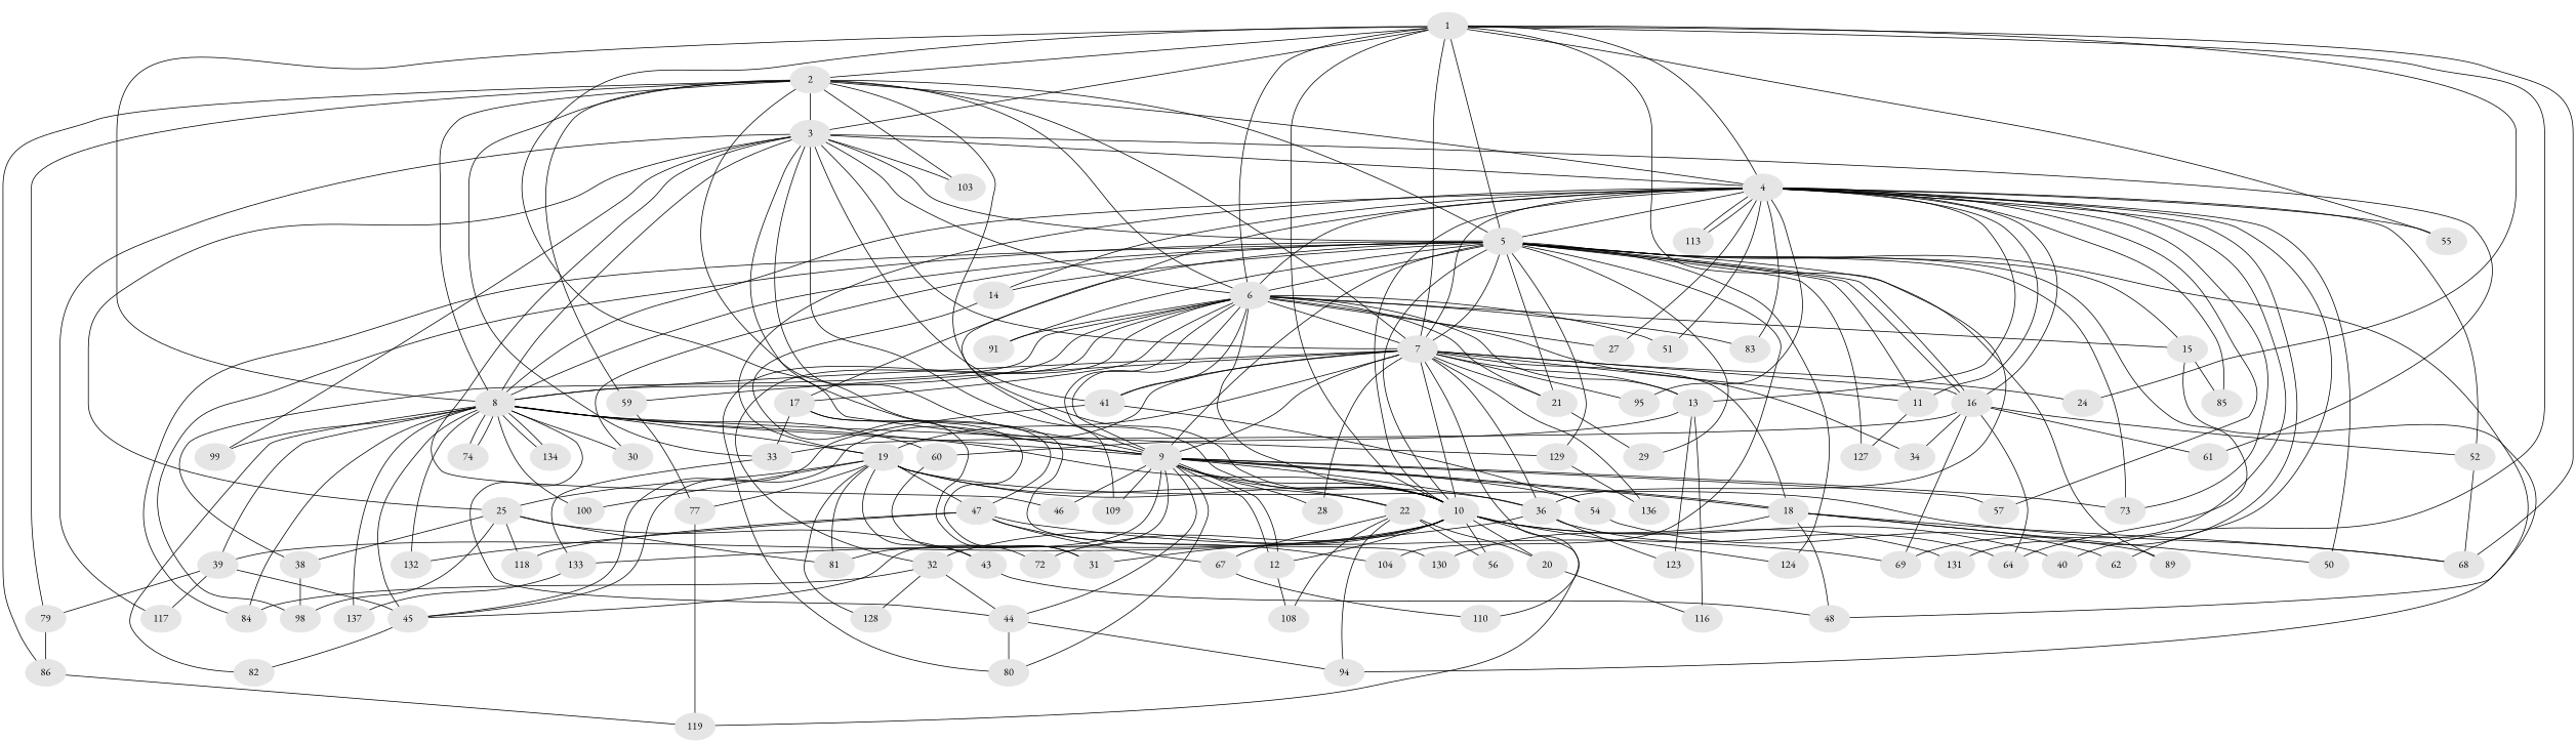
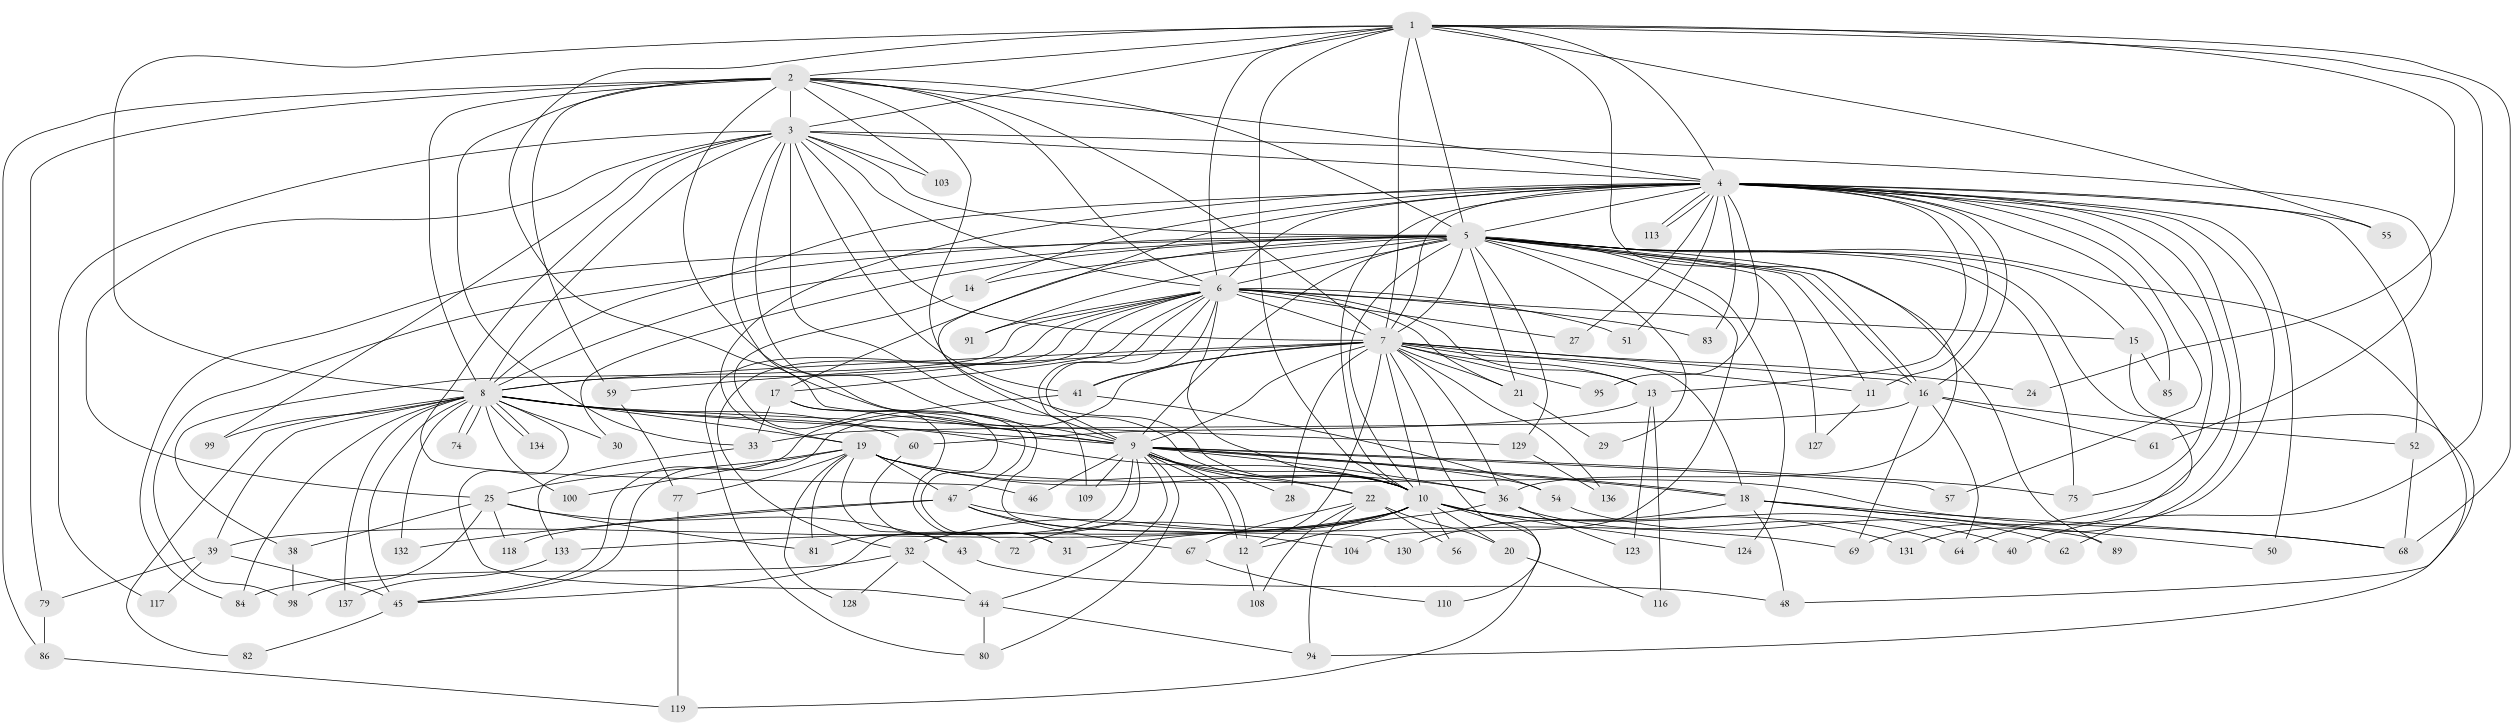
  graph {
    fontname="EB Garamond"
    node [color=gray90 fontname="EB Garamond" style=filled]
    edge [fontname="EB Garamond"]
    1 [super="+78"]
    2 [super="+63"]
    3 [super="+97"]
    4 [super="+111"]
    5 [super="+37"]
    6 [super="+66"]
    7 [super="+70"]
    8 [super="+65"]
    9 [super="+105"]
    10 [super="+102"]
    24
    36 [super="+42"]
    40
    55
    68 [super="+112"]
    33 [super="+87"]
    59
    79
    86 [super="+121"]
    103
    25 [super="+26"]
    41 [super="+115"]
    46
    61
    99 [super="+125"]
    117
    130
    11 [super="+58"]
    13 [super="+53"]
    14
    16 [super="+20"]
    19 [super="+35"]
    27
    50
    51
    52 [super="+71"]
    57
    62
    69
-   73 [super="+76"]
+   73 [super="+76" label=75]
    83
    85
    95
    113
    131
    15
    17
    21 [super="+135"]
    29
    30
    48
    64 [super="+75"]
    84 [super="+93"]
    89
    91
    98 [super="+122"]
    104
    124
    127
    129
    32 [super="+107"]
-   34
    38
    80
    109
    18 [super="+49"]
    28
    45 [super="+101"]
    110
    136
    39 [super="+88"]
    44 [super="+90"]
    60
    74
    82
    100
    132
    134
    137
    12
    22 [super="+126"]
    54
    81 [super="+114"]
    n84 [label=20]
    31 [super="+96"]
    56
    72
    119
    123
    133
    77
    43 [super="+120"]
    118
    116
    47 [super="+92"]
    128
    94
    108
    67
    1 -- 2
    1 -- 3
    1 -- 4
    1 -- 5
    1 -- 6
    1 -- 7
    1 -- 8
    1 -- 9
    1 -- 10
    1 -- 24
    1 -- 36
    1 -- 40
    1 -- 55
    1 -- 68
    2 -- 3
    2 -- 4
    2 -- 5
    2 -- 6
    2 -- 7
    2 -- 8
    2 -- 9 [weight=2]
    2 -- 10
    2 -- 33
    2 -- 59
    2 -- 79
    2 -- 86
    2 -- 103
    3 -- 4
    3 -- 5
    3 -- 6
    3 -- 7
    3 -- 8
    3 -- 9
    3 -- 10
    3 -- 103
    3 -- 25
    3 -- 41
    3 -- 46
    3 -- 61
    3 -- 99 [weight=2]
    3 -- 117
    3 -- 130
    4 -- 5
    4 -- 6
    4 -- 7
    4 -- 8
    4 -- 9
    4 -- 10
    4 -- 55
    4 -- 11
    4 -- 13
    4 -- 14
    4 -- 16
    4 -- 19
    4 -- 27
    4 -- 50
    4 -- 51
    4 -- 52
    4 -- 57
    4 -- 62
    4 -- 69
    4 -- 73
    4 -- 83
    4 -- 85
    4 -- 95
    4 -- 113
    4 -- 113
    4 -- 131
    5 -- 6 [weight=2]
    5 -- 7 [weight=2]
    5 -- 8
    5 -- 9
    5 -- 10
    5 -- 11
    5 -- 14
    5 -- 16
    5 -- 16
    5 -- 73
    5 -- 15
    5 -- 17
    5 -- 21
    5 -- 29
    5 -- 30
    5 -- 48
    5 -- 64
    5 -- 84
    5 -- 89
    5 -- 91
    5 -- 98
    5 -- 104
    5 -- 124
    5 -- 127
    5 -- 129
    6 -- 7 [weight=2]
    6 -- 8
    6 -- 9
    6 -- 10
    6 -- 41
    6 -- 13
    6 -- 27
    6 -- 51
    6 -- 83
    6 -- 15
    6 -- 17
    6 -- 21
    6 -- 91
    6 -- 32
-   6 -- 34
    6 -- 38
    6 -- 80
    6 -- 109
    7 -- 8
    7 -- 9
    7 -- 10
    7 -- 24
    7 -- 36
    7 -- 59
    7 -- 41
    7 -- 11
    7 -- 13
    7 -- 16
-   7 -- 19
+   7 -- 12
    7 -- 95
    7 -- 21
    7 -- 18
    7 -- 28
    7 -- 45
    7 -- 110
    7 -- 136
    8 -- 9
    8 -- 10
    8 -- 99
    8 -- 19
    8 -- 30
    8 -- 84
    8 -- 129
    8 -- 45 [weight=2]
    8 -- 39
    8 -- 44
    8 -- 60
    8 -- 74
    8 -- 74
    8 -- 82
    8 -- 100
    8 -- 132
    8 -- 134
    8 -- 134
    8 -- 137
    9 -- 10
    9 -- 36
    9 -- 46
    9 -- 57
    9 -- 73
    9 -- 80
    9 -- 109
    9 -- 18
    9 -- 18
    9 -- 28
    9 -- 45
    9 -- 44
    9 -- 12
    9 -- 12
    9 -- 22
    9 -- 54
    9 -- 81
    10 -- 40
    10 -- 131
    10 -- 124
    10 -- 32
    10 -- 39
    10 -- 12
    10 -- n84
    10 -- 31
    10 -- 56
    10 -- 72
    10 -- 119
    36 -- 64
    36 -- 123
    36 -- 133
    33 -- 133
    59 -- 77
    79 -- 86
    86 -- 119
    25 -- 98
    25 -- 38
    25 -- 81
    25 -- 43
    25 -- 118
    41 -- 45
    41 -- 54
    11 -- 127
    13 -- 60
    13 -- 123
    13 -- 116
    14 -- 31
    16 -- 33
    16 -- 61
    16 -- 52
    16 -- 69
    16 -- 64
-   16 -- 34
    19 -- 36
    19 -- 68
    19 -- 25 [weight=2]
    19 -- 100
    19 -- 22
    19 -- 81
    19 -- 77
    19 -- 43
    19 -- 47
    19 -- 128
    52 -- 68
    15 -- 85
    15 -- 94
    17 -- 33
    17 -- 31
    17 -- 47
    21 -- 29
    129 -- 136
    32 -- 84
    32 -- 44
    32 -- 128
    38 -- 98
    18 -- 68
    18 -- 130
    18 -- 50
    18 -- 48
    18 -- 89
    45 -- 82
    39 -- 79
    39 -- 117
    39 -- 45
    44 -- 80
    44 -- 94
    60 -- 72
    12 -- 108
    22 -- n84
    22 -- 56
    22 -- 94
    22 -- 108
    22 -- 67
    54 -- 62
    n84 -- 116
    133 -- 137
    77 -- 119
    43 -- 48
    47 -- 69
    47 -- 104
    47 -- 132
    47 -- 118
    47 -- 67
    67 -- 110
  }
